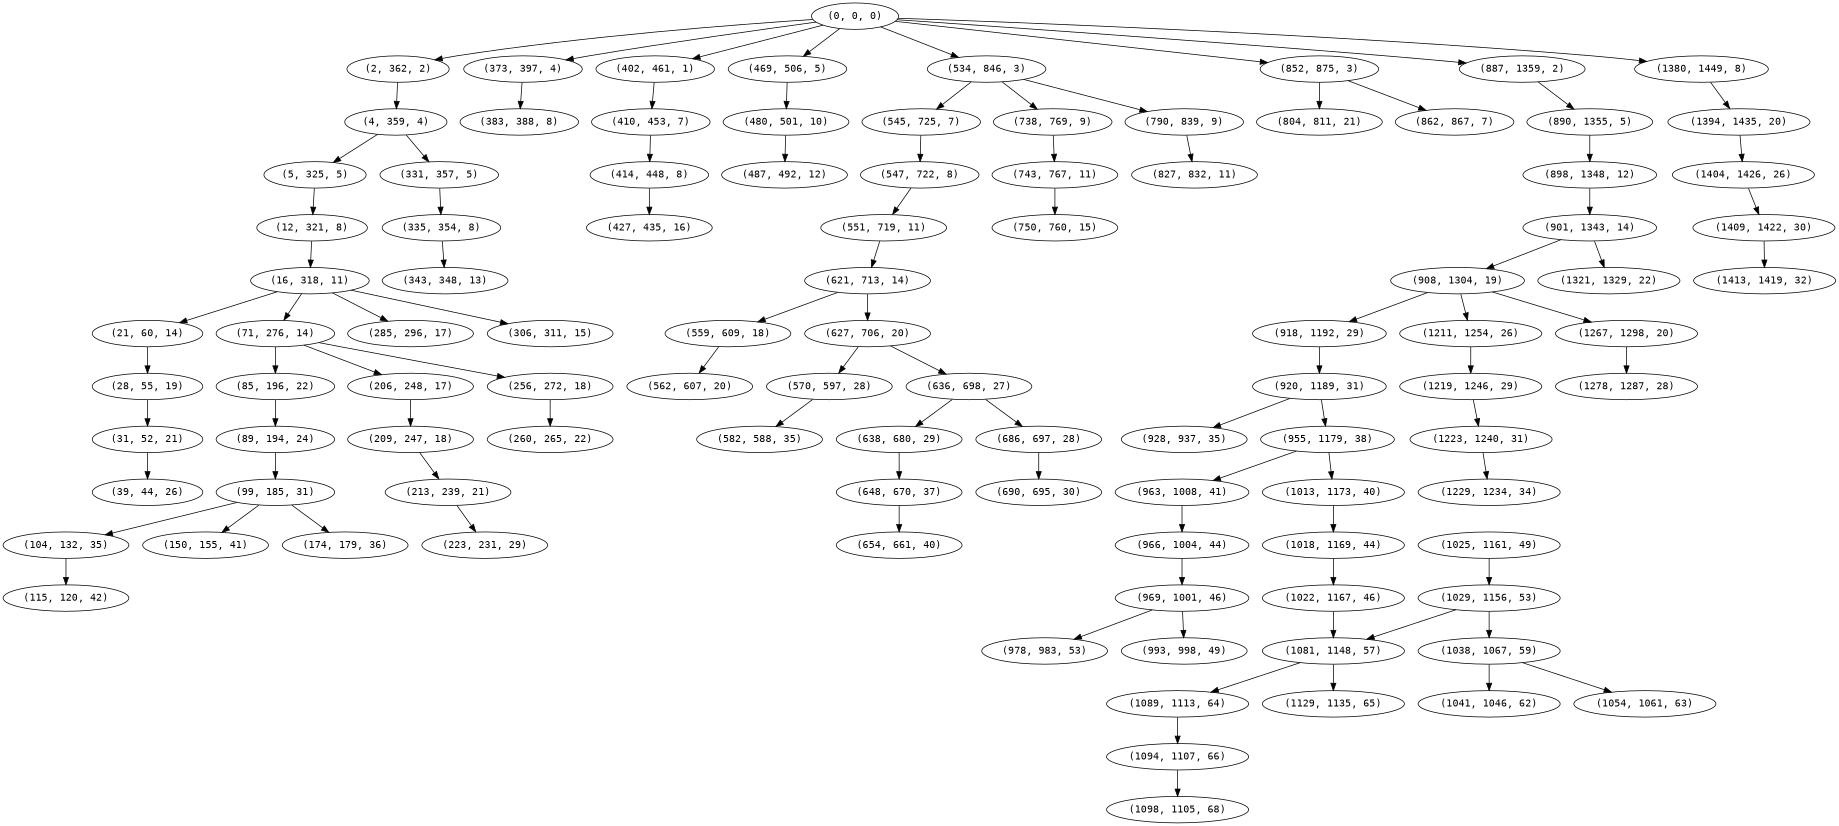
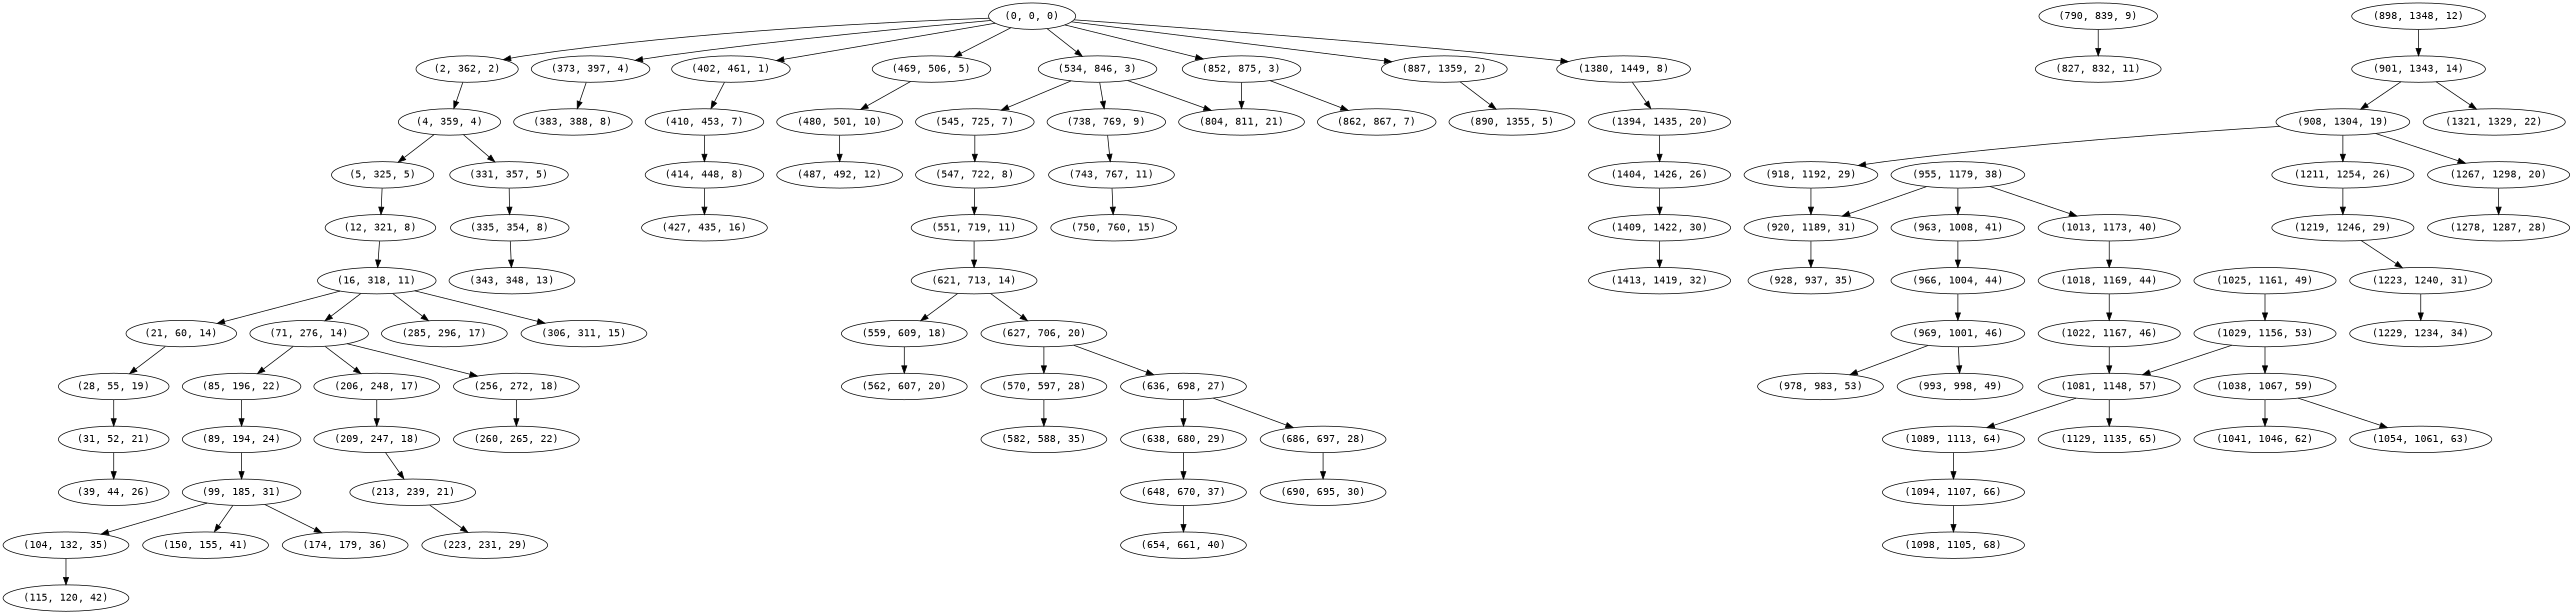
  digraph {
    fontname="DejaVu Sans Mono"
    node [fontname="DejaVu Sans Mono"]
    edge [fontname="DejaVu Sans Mono"]
    "(0, 0, 0)"
    "(2, 362, 2)"
    "(373, 397, 4)"
    "(402, 461, 1)"
    "(469, 506, 5)"
    "(534, 846, 3)"
    "(852, 875, 3)"
    "(887, 1359, 2)"
    "(1380, 1449, 8)"
    "(4, 359, 4)"
    "(383, 388, 8)"
    "(410, 453, 7)"
    "(480, 501, 10)"
    "(545, 725, 7)"
    "(738, 769, 9)"
    "(790, 839, 9)"
    "(804, 811, 21)"
    "(862, 867, 7)"
    "(890, 1355, 5)"
    "(1394, 1435, 20)"
    "(5, 325, 5)"
    "(331, 357, 5)"
    "(12, 321, 8)"
    "(335, 354, 8)"
    "(16, 318, 11)"
    "(21, 60, 14)"
    "(71, 276, 14)"
    "(285, 296, 17)"
    "(306, 311, 15)"
    "(28, 55, 19)"
    "(85, 196, 22)"
    "(206, 248, 17)"
    "(256, 272, 18)"
    "(31, 52, 21)"
    "(39, 44, 26)"
    "(89, 194, 24)"
    "(209, 247, 18)"
    "(260, 265, 22)"
    "(99, 185, 31)"
    "(104, 132, 35)"
    "(150, 155, 41)"
    "(174, 179, 36)"
    "(115, 120, 42)"
    "(213, 239, 21)"
    "(223, 231, 29)"
    "(343, 348, 13)"
    "(414, 448, 8)"
    "(427, 435, 16)"
    "(487, 492, 12)"
    "(547, 722, 8)"
    "(743, 767, 11)"
    "(827, 832, 11)"
    "(551, 719, 11)"
    "(621, 713, 14)"
    "(559, 609, 18)"
    "(562, 607, 20)"
    "(627, 706, 20)"
    "(570, 597, 28)"
    "(582, 588, 35)"
    "(636, 698, 27)"
    "(638, 680, 29)"
    "(686, 697, 28)"
    "(648, 670, 37)"
    "(690, 695, 30)"
    "(654, 661, 40)"
    "(750, 760, 15)"
    "(898, 1348, 12)"
    "(901, 1343, 14)"
    "(908, 1304, 19)"
    "(1321, 1329, 22)"
    "(918, 1192, 29)"
    "(1211, 1254, 26)"
    "(1267, 1298, 20)"
    "(920, 1189, 31)"
    "(1219, 1246, 29)"
    "(1278, 1287, 28)"
    "(928, 937, 35)"
    "(955, 1179, 38)"
    "(963, 1008, 41)"
    "(1013, 1173, 40)"
    "(966, 1004, 44)"
    "(1018, 1169, 44)"
    "(969, 1001, 46)"
    "(978, 983, 53)"
    "(993, 998, 49)"
    "(1022, 1167, 46)"
    "(1081, 1148, 57)"
    "(1025, 1161, 49)"
    "(1029, 1156, 53)"
    "(1038, 1067, 59)"
    "(1041, 1046, 62)"
    "(1054, 1061, 63)"
    "(1089, 1113, 64)"
    "(1129, 1135, 65)"
    "(1094, 1107, 66)"
    "(1098, 1105, 68)"
    "(1223, 1240, 31)"
    "(1229, 1234, 34)"
    "(1404, 1426, 26)"
    "(1409, 1422, 30)"
    "(1413, 1419, 32)"
    "(0, 0, 0)" -> "(2, 362, 2)"
    "(0, 0, 0)" -> "(373, 397, 4)"
    "(0, 0, 0)" -> "(402, 461, 1)"
    "(0, 0, 0)" -> "(469, 506, 5)"
    "(0, 0, 0)" -> "(534, 846, 3)"
    "(0, 0, 0)" -> "(852, 875, 3)"
    "(0, 0, 0)" -> "(887, 1359, 2)"
    "(0, 0, 0)" -> "(1380, 1449, 8)"
    "(2, 362, 2)" -> "(4, 359, 4)"
    "(373, 397, 4)" -> "(383, 388, 8)"
    "(402, 461, 1)" -> "(410, 453, 7)"
    "(469, 506, 5)" -> "(480, 501, 10)"
    "(534, 846, 3)" -> "(545, 725, 7)"
    "(534, 846, 3)" -> "(738, 769, 9)"
-   "(534, 846, 3)" -> "(790, 839, 9)"
+   "(534, 846, 3)" -> "(804, 811, 21)"
    "(852, 875, 3)" -> "(804, 811, 21)"
    "(852, 875, 3)" -> "(862, 867, 7)"
    "(887, 1359, 2)" -> "(890, 1355, 5)"
    "(1380, 1449, 8)" -> "(1394, 1435, 20)"
    "(4, 359, 4)" -> "(5, 325, 5)"
    "(4, 359, 4)" -> "(331, 357, 5)"
    "(410, 453, 7)" -> "(414, 448, 8)"
    "(480, 501, 10)" -> "(487, 492, 12)"
    "(545, 725, 7)" -> "(547, 722, 8)"
    "(738, 769, 9)" -> "(743, 767, 11)"
    "(790, 839, 9)" -> "(827, 832, 11)"
-   "(890, 1355, 5)" -> "(898, 1348, 12)"
    "(1394, 1435, 20)" -> "(1404, 1426, 26)"
    "(5, 325, 5)" -> "(12, 321, 8)"
    "(331, 357, 5)" -> "(335, 354, 8)"
    "(12, 321, 8)" -> "(16, 318, 11)"
    "(335, 354, 8)" -> "(343, 348, 13)"
    "(16, 318, 11)" -> "(21, 60, 14)"
    "(16, 318, 11)" -> "(71, 276, 14)"
    "(16, 318, 11)" -> "(285, 296, 17)"
    "(16, 318, 11)" -> "(306, 311, 15)"
    "(21, 60, 14)" -> "(28, 55, 19)"
    "(71, 276, 14)" -> "(85, 196, 22)"
    "(71, 276, 14)" -> "(206, 248, 17)"
    "(71, 276, 14)" -> "(256, 272, 18)"
    "(28, 55, 19)" -> "(31, 52, 21)"
    "(85, 196, 22)" -> "(89, 194, 24)"
    "(206, 248, 17)" -> "(209, 247, 18)"
    "(256, 272, 18)" -> "(260, 265, 22)"
    "(31, 52, 21)" -> "(39, 44, 26)"
    "(89, 194, 24)" -> "(99, 185, 31)"
    "(209, 247, 18)" -> "(213, 239, 21)"
    "(99, 185, 31)" -> "(104, 132, 35)"
    "(99, 185, 31)" -> "(150, 155, 41)"
    "(99, 185, 31)" -> "(174, 179, 36)"
    "(104, 132, 35)" -> "(115, 120, 42)"
    "(213, 239, 21)" -> "(223, 231, 29)"
    "(414, 448, 8)" -> "(427, 435, 16)"
    "(547, 722, 8)" -> "(551, 719, 11)"
    "(743, 767, 11)" -> "(750, 760, 15)"
    "(551, 719, 11)" -> "(621, 713, 14)"
    "(621, 713, 14)" -> "(559, 609, 18)"
    "(621, 713, 14)" -> "(627, 706, 20)"
    "(559, 609, 18)" -> "(562, 607, 20)"
    "(627, 706, 20)" -> "(570, 597, 28)"
    "(627, 706, 20)" -> "(636, 698, 27)"
    "(570, 597, 28)" -> "(582, 588, 35)"
    "(636, 698, 27)" -> "(638, 680, 29)"
    "(636, 698, 27)" -> "(686, 697, 28)"
    "(638, 680, 29)" -> "(648, 670, 37)"
    "(686, 697, 28)" -> "(690, 695, 30)"
    "(648, 670, 37)" -> "(654, 661, 40)"
    "(898, 1348, 12)" -> "(901, 1343, 14)"
    "(901, 1343, 14)" -> "(908, 1304, 19)"
    "(901, 1343, 14)" -> "(1321, 1329, 22)"
    "(908, 1304, 19)" -> "(918, 1192, 29)"
    "(908, 1304, 19)" -> "(1211, 1254, 26)"
    "(908, 1304, 19)" -> "(1267, 1298, 20)"
    "(918, 1192, 29)" -> "(920, 1189, 31)"
    "(1211, 1254, 26)" -> "(1219, 1246, 29)"
    "(1267, 1298, 20)" -> "(1278, 1287, 28)"
    "(920, 1189, 31)" -> "(928, 937, 35)"
-   "(920, 1189, 31)" -> "(955, 1179, 38)"
+   "(955, 1179, 38)" -> "(920, 1189, 31)"
    "(1219, 1246, 29)" -> "(1223, 1240, 31)"
    "(955, 1179, 38)" -> "(963, 1008, 41)"
    "(955, 1179, 38)" -> "(1013, 1173, 40)"
    "(963, 1008, 41)" -> "(966, 1004, 44)"
    "(1013, 1173, 40)" -> "(1018, 1169, 44)"
    "(966, 1004, 44)" -> "(969, 1001, 46)"
    "(1018, 1169, 44)" -> "(1022, 1167, 46)"
    "(969, 1001, 46)" -> "(978, 983, 53)"
    "(969, 1001, 46)" -> "(993, 998, 49)"
    "(1022, 1167, 46)" -> "(1081, 1148, 57)"
    "(1081, 1148, 57)" -> "(1089, 1113, 64)"
    "(1081, 1148, 57)" -> "(1129, 1135, 65)"
    "(1025, 1161, 49)" -> "(1029, 1156, 53)"
    "(1029, 1156, 53)" -> "(1081, 1148, 57)"
    "(1029, 1156, 53)" -> "(1038, 1067, 59)"
    "(1038, 1067, 59)" -> "(1041, 1046, 62)"
    "(1038, 1067, 59)" -> "(1054, 1061, 63)"
    "(1089, 1113, 64)" -> "(1094, 1107, 66)"
    "(1094, 1107, 66)" -> "(1098, 1105, 68)"
    "(1223, 1240, 31)" -> "(1229, 1234, 34)"
    "(1404, 1426, 26)" -> "(1409, 1422, 30)"
    "(1409, 1422, 30)" -> "(1413, 1419, 32)"
  }
